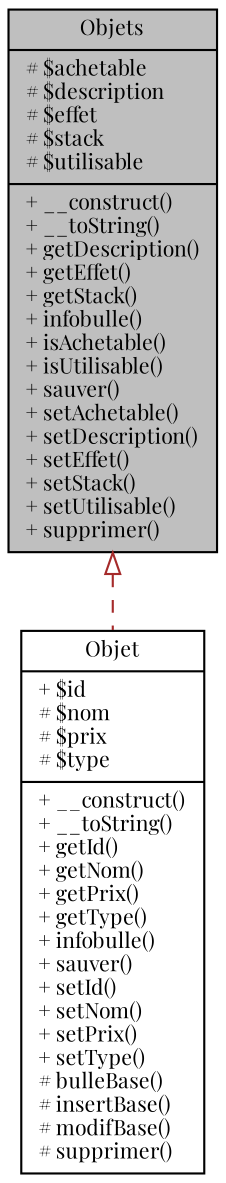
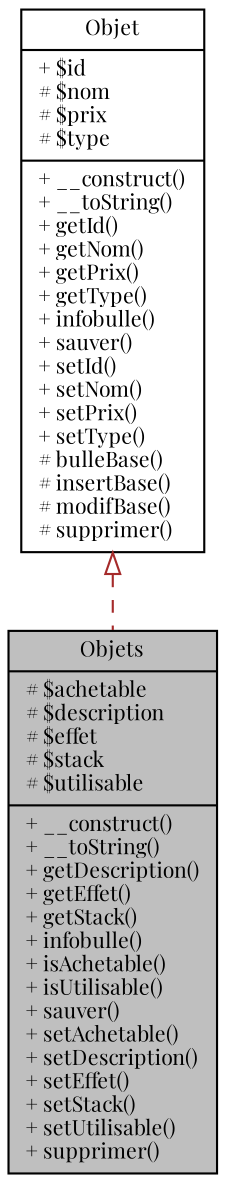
  digraph {
    fontname="Playfair Display"
    node [color=black fontname="Playfair Display" fontsize=10 shape=record]
    n1 [fillcolor=grey75 fontcolor=black height=0.2 label="{Objets\n|# $achetable\l# $description\l# $effet\l# $stack\l# $utilisable\l|+ __construct()\l+ __toString()\l+ getDescription()\l+ getEffet()\l+ getStack()\l+ infobulle()\l+ isAchetable()\l+ isUtilisable()\l+ sauver()\l+ setAchetable()\l+ setDescription()\l+ setEffet()\l+ setStack()\l+ setUtilisable()\l+ supprimer()\l}" style=filled width=0.4]
    n2 [height=0.2 label="{Objet\n|+ $id\l# $nom\l# $prix\l# $type\l|+ __construct()\l+ __toString()\l+ getId()\l+ getNom()\l+ getPrix()\l+ getType()\l+ infobulle()\l+ sauver()\l+ setId()\l+ setNom()\l+ setPrix()\l+ setType()\l# bulleBase()\l# insertBase()\l# modifBase()\l# supprimer()\l}" width=0.4]
-   n1 -> n2 [arrowtail=empty color=brown dir=back fontname="Playfair Display" fontsize=10 labelfontname=FreeSans labelfontsize=10 style=dashed]
+   n2 -> n1 [arrowtail=empty color=brown dir=back fontname="Playfair Display" fontsize=10 labelfontname=FreeSans labelfontsize=10 style=dashed]
  }
